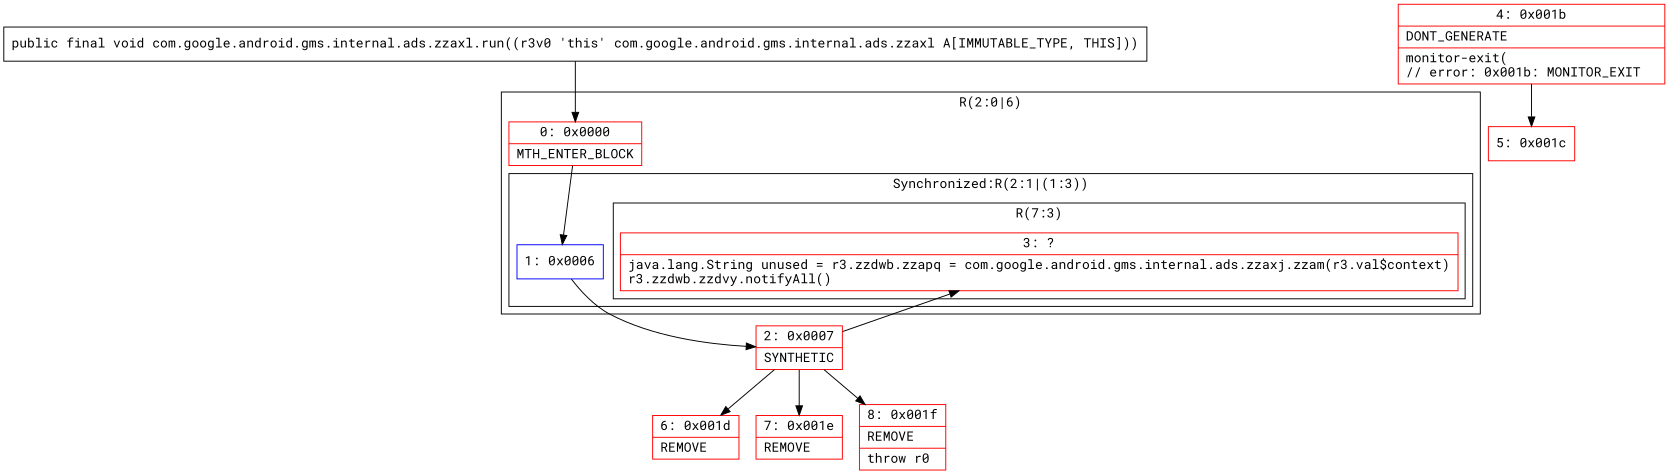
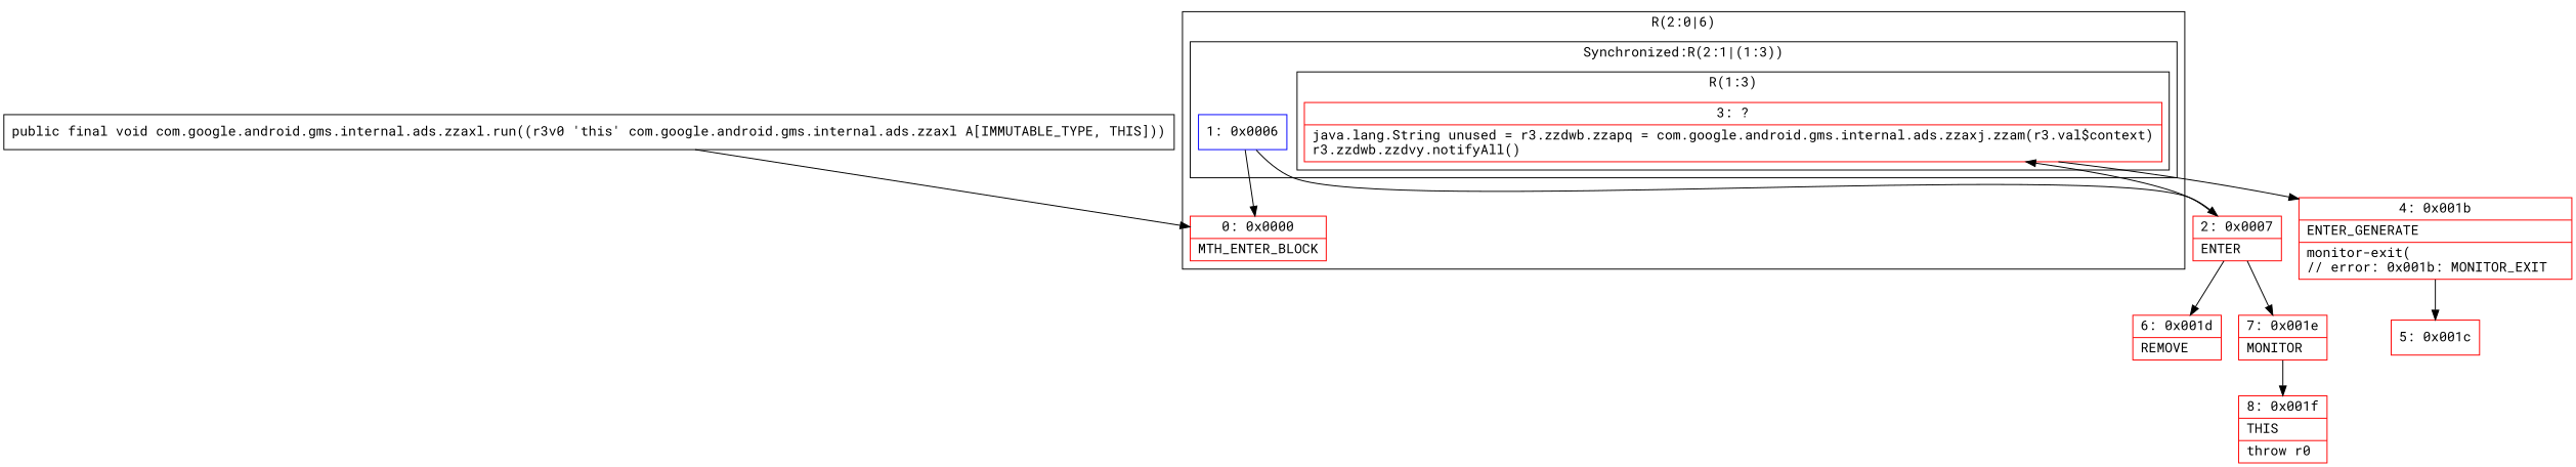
  digraph {
    fontname="Roboto Mono"
    node [color=red fontname="Roboto Mono" shape=record]
    edge [fontname="Roboto Mono"]
    n1 [label="{3\:\ ?|java.lang.String unused = r3.zzdwb.zzapq = com.google.android.gms.internal.ads.zzaxj.zzam(r3.val$context)\lr3.zzdwb.zzdvy.notifyAll()\l}"]
    n2 [color=blue label="{1\:\ 0x0006}"]
    n3 [label="{0\:\ 0x0000|MTH_ENTER_BLOCK\l}"]
-   n4 [label="{4\:\ 0x001b|DONT_GENERATE\l|monitor\-exit(\l\/\/ error: 0x001b: MONITOR_EXIT  \l}"]
-   n5 [label="{2\:\ 0x0007|SYNTHETIC\l}"]
+   n4 [label="{4\:\ 0x001b|ENTER_GENERATE\l|monitor\-exit(\l\/\/ error: 0x001b: MONITOR_EXIT  \l}"]
+   n5 [label="{2\:\ 0x0007|ENTER\l}"]
    n6 [label="{6\:\ 0x001d|REMOVE\l}"]
-   n7 [label="{7\:\ 0x001e|REMOVE\l}"]
+   n7 [label="{7\:\ 0x001e|MONITOR\l}"]
    n8 [label="{5\:\ 0x001c}"]
-   n9 [label="{8\:\ 0x001f|REMOVE\l|throw r0\l}"]
+   n9 [label="{8\:\ 0x001f|THIS\l|throw r0\l}"]
    n10 [label="{public final void com.google.android.gms.internal.ads.zzaxl.run((r3v0 'this' com.google.android.gms.internal.ads.zzaxl A[IMMUTABLE_TYPE, THIS])) }" color=""]
    subgraph cluster_1 {
      label="R(2:0|6)"
      n3
      subgraph cluster_2 {
        label="Synchronized:R(2:1|(1:3))"
        n2
        subgraph cluster_3 {
-         label="R(7:3)"
+         label="R(1:3)"
          n1
        }
      }
    }
+   n1 -> n4
    n2 -> n5
-   n3 -> n2
+   n2 -> n3
    n4 -> n8
    n5 -> n1
    n5 -> n6
    n5 -> n7
-   n5 -> n9
+   n7 -> n9
    n10 -> n3
  }
